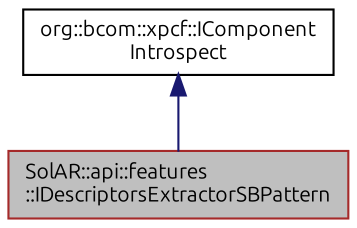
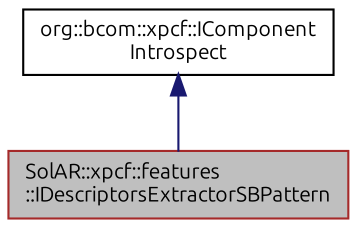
  digraph {
    fontname=Ubuntu
    node [fontname=Ubuntu fontsize=10 shape=record style=filled]
-   n1 [color=brown fillcolor=grey75 fontcolor=black height=0.2 label="SolAR::api::features\l::IDescriptorsExtractorSBPattern" width=0.4]
+   n1 [color=brown fillcolor=grey75 fontcolor=black height=0.2 label="SolAR::xpcf::features\l::IDescriptorsExtractorSBPattern" width=0.4]
    n2 [color=black fillcolor=white height=0.2 label="org::bcom::xpcf::IComponent\lIntrospect" width=0.4]
    n2 -> n1 [color=midnightblue dir=back fontname=Ubuntu fontsize=10 labelfontname=Helvetica labelfontsize=10 style=solid]
  }
